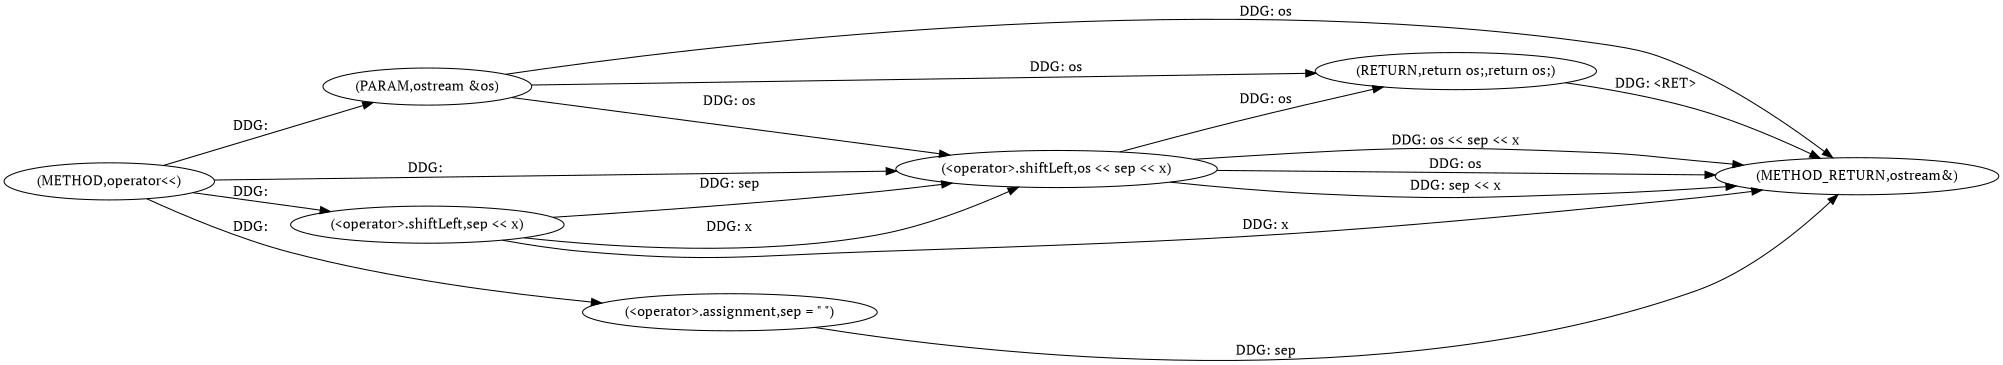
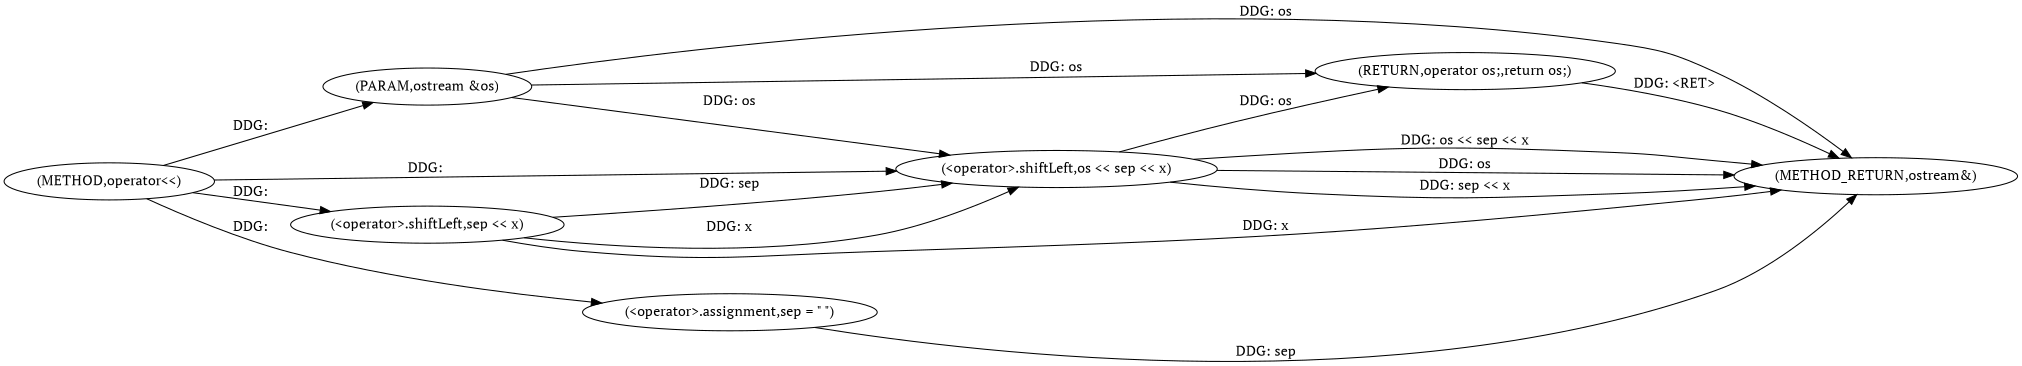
  digraph {
    fontname="PT Serif"
    rankdir=LR
    node [fontname="PT Serif"]
    edge [fontname="PT Serif"]
    n1 [label="(METHOD,operator<<)"]
    n2 [label="(PARAM,ostream &os)"]
    n3 [label="(<operator>.shiftLeft,os << sep << x)"]
    n4 [label="(<operator>.assignment,sep = \" \")"]
    n5 [label="(<operator>.shiftLeft,sep << x)"]
    n6 [label="(METHOD_RETURN,ostream&)"]
-   n7 [label="(RETURN,return os;,return os;)"]
+   n7 [label="(RETURN,operator os;,return os;)"]
    n1 -> n2 [label="DDG: "]
    n1 -> n3 [label="DDG: "]
    n1 -> n4 [label="DDG: "]
    n1 -> n5 [label="DDG: "]
    n2 -> n3 [label="DDG: os"]
    n2 -> n6 [label="DDG: os"]
    n2 -> n7 [label="DDG: os"]
    n3 -> n6 [label="DDG: os"]
    n3 -> n6 [label="DDG: sep << x"]
    n3 -> n6 [label="DDG: os << sep << x"]
    n3 -> n7 [label="DDG: os"]
    n4 -> n6 [label="DDG: sep"]
    n5 -> n3 [label="DDG: sep"]
    n5 -> n3 [label="DDG: x"]
    n5 -> n6 [label="DDG: x"]
    n7 -> n6 [label="DDG: <RET>"]
  }
